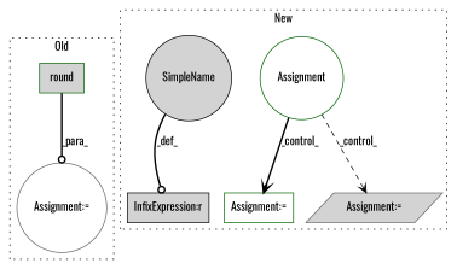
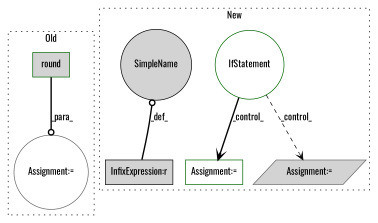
  digraph {
    fontname=Oswald
    node [a=7 color=darkgreen fillcolor=lightgrey fontname=Oswald l=1 shape=box style=filled]
    edge [arrowhead=odot fontname=Oswald style=bold]
    n1 [a=32 l="6,1" label=round s="4438,4447"]
    n2 [color=gray40 fillcolor=white label="Assignment:=" s=4414 shape=circle]
-   n3 [a=25 fillcolor=white l="4,2" label=Assignment s="4250,4275" shape=circle]
+   n3 [a=25 fillcolor=white l="4,2" label=IfStatement s="4250,4275" shape=circle]
    n4 [fillcolor=white label="Assignment:=" s=4354]
    n5 [a=42 color=black label=SimpleName shape=circle l=""]
    n6 [a=27 color=black l=3 label="InfixExpression:r" s=4271]
    n7 [color=gray40 label="Assignment:=" s=4456 shape=parallelogram]
    subgraph cluster_1 {
      label=Old
      style=dotted
      n1
      n2
    }
    subgraph cluster_2 {
      label=New
      style=dotted
      n3
      n4
      n5
      n6
      n7
    }
    n1 -> n2 [label=_para_]
    n3 -> n4 [arrowhead=vee label=_control_]
    n3 -> n7 [arrowhead=vee label=_control_ style=dashed]
-   n5 -> n6 [label=_def_]
+   n6 -> n5 [label=_def_]
  }
